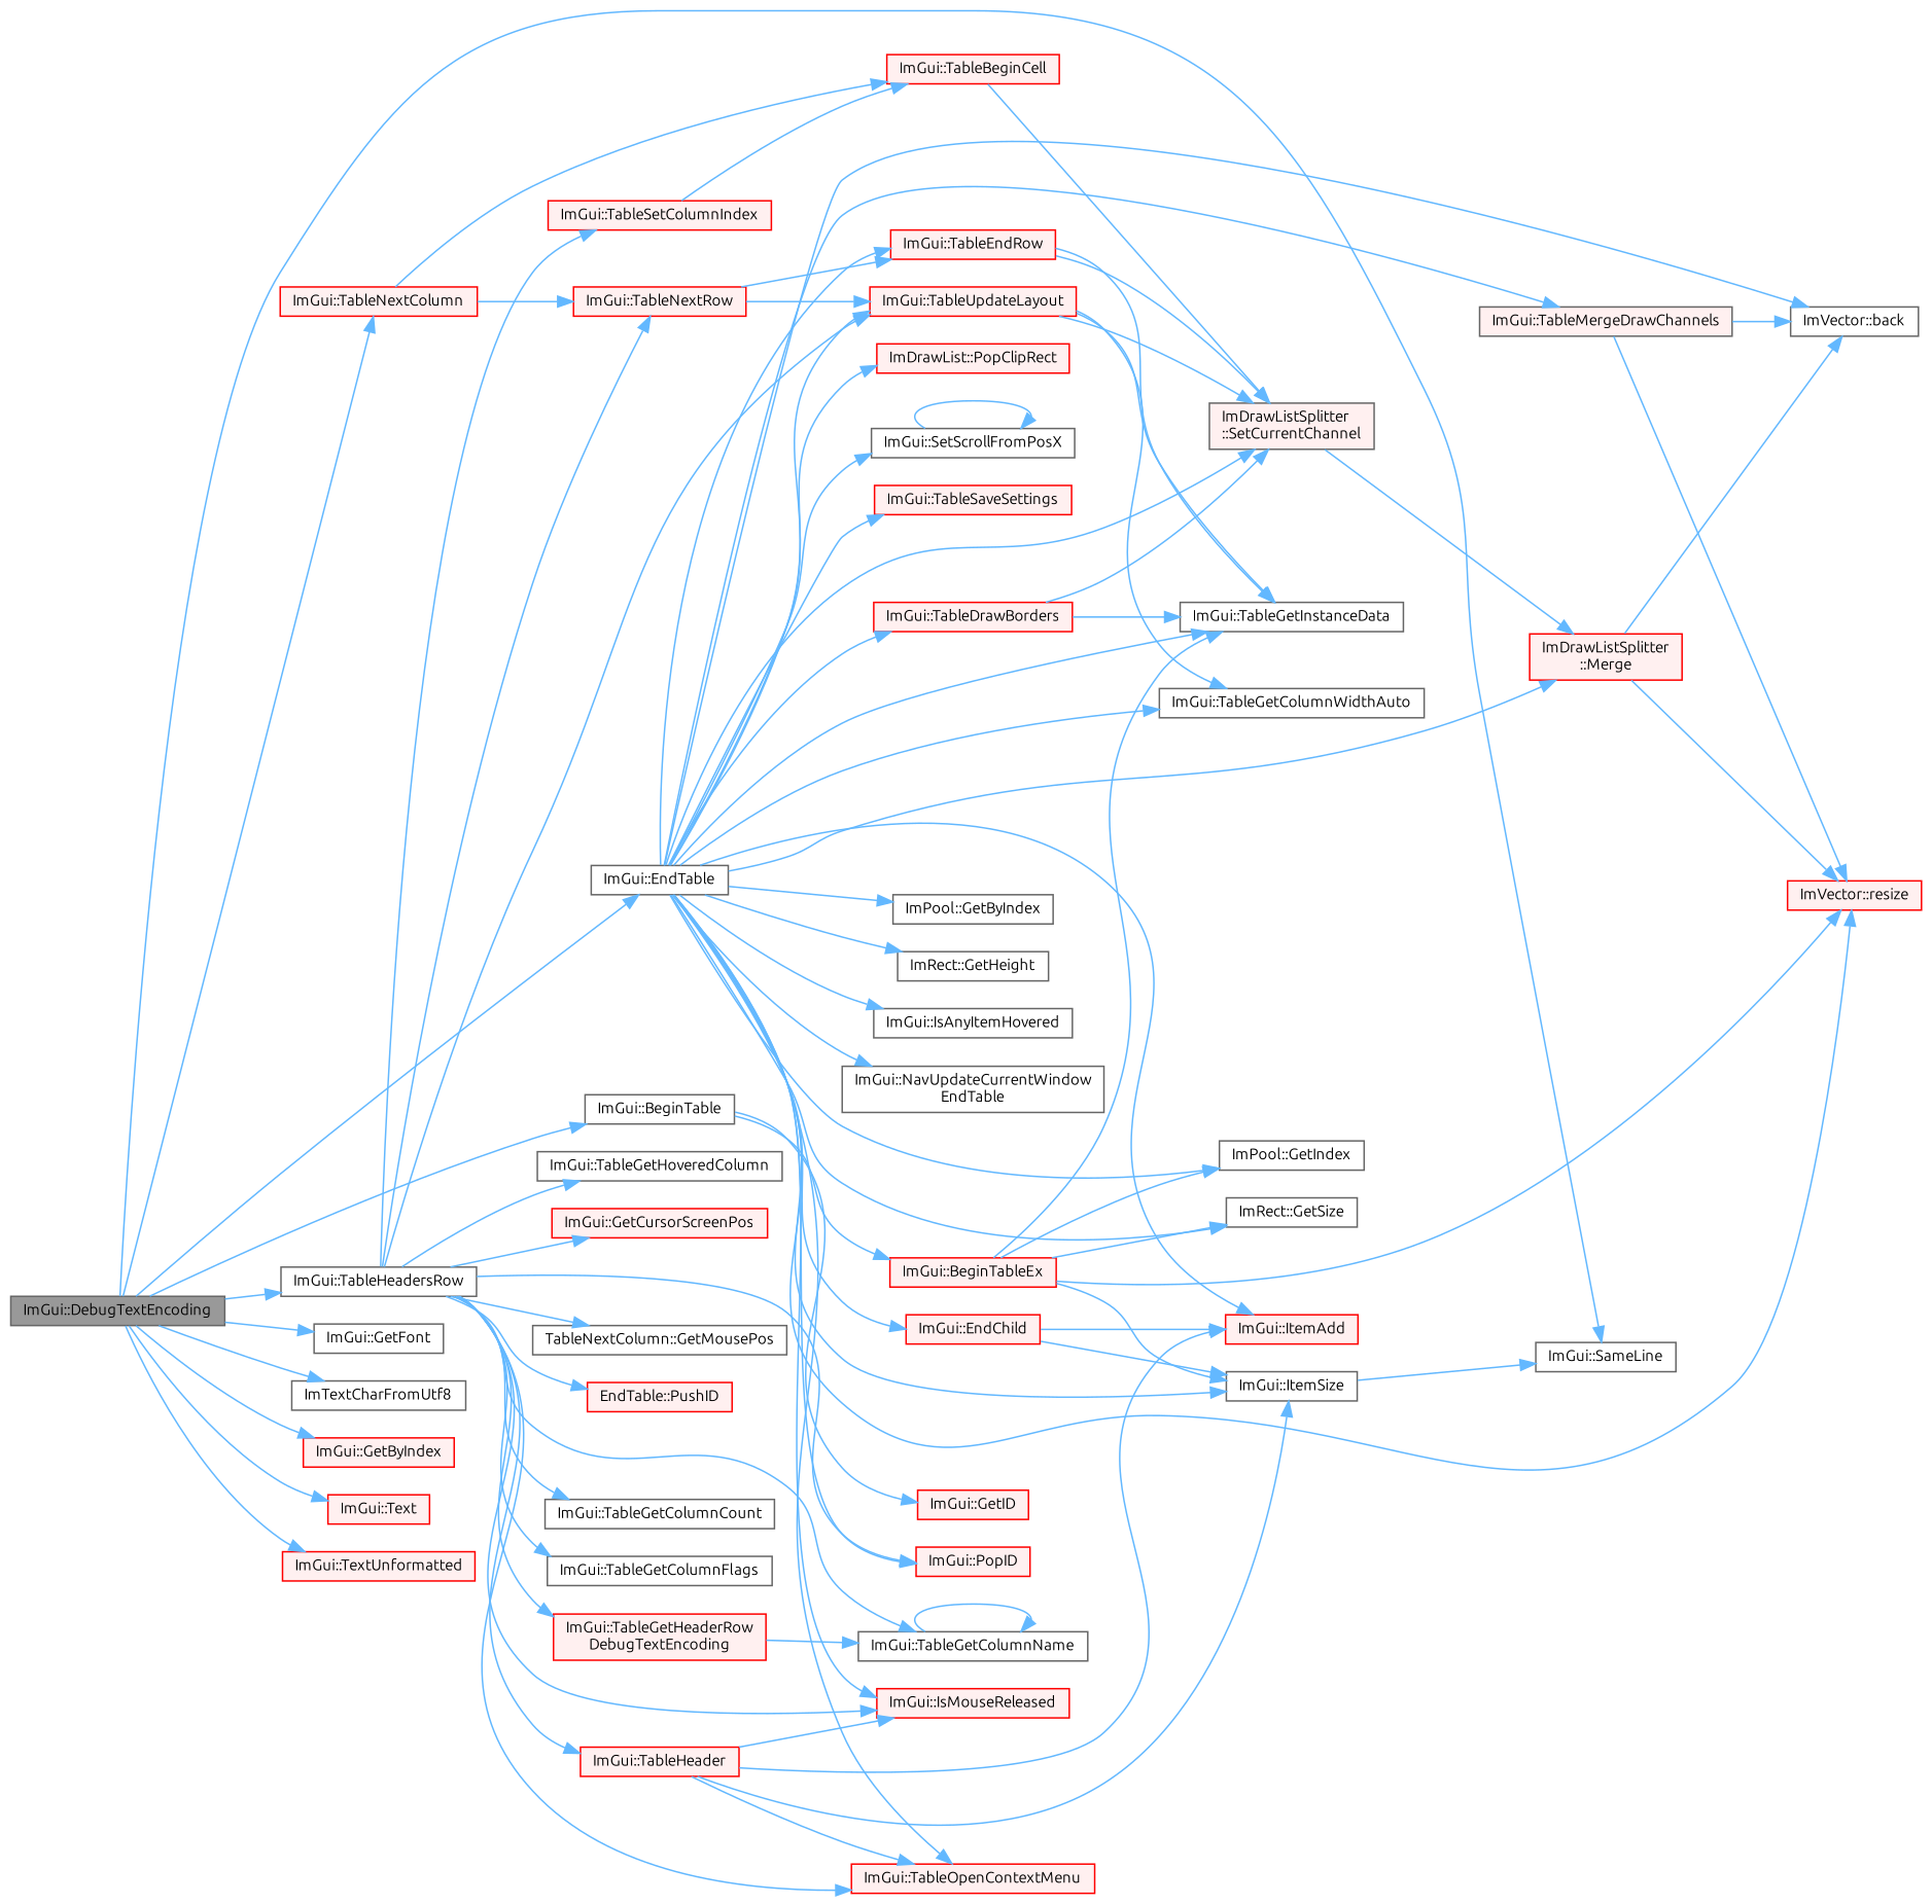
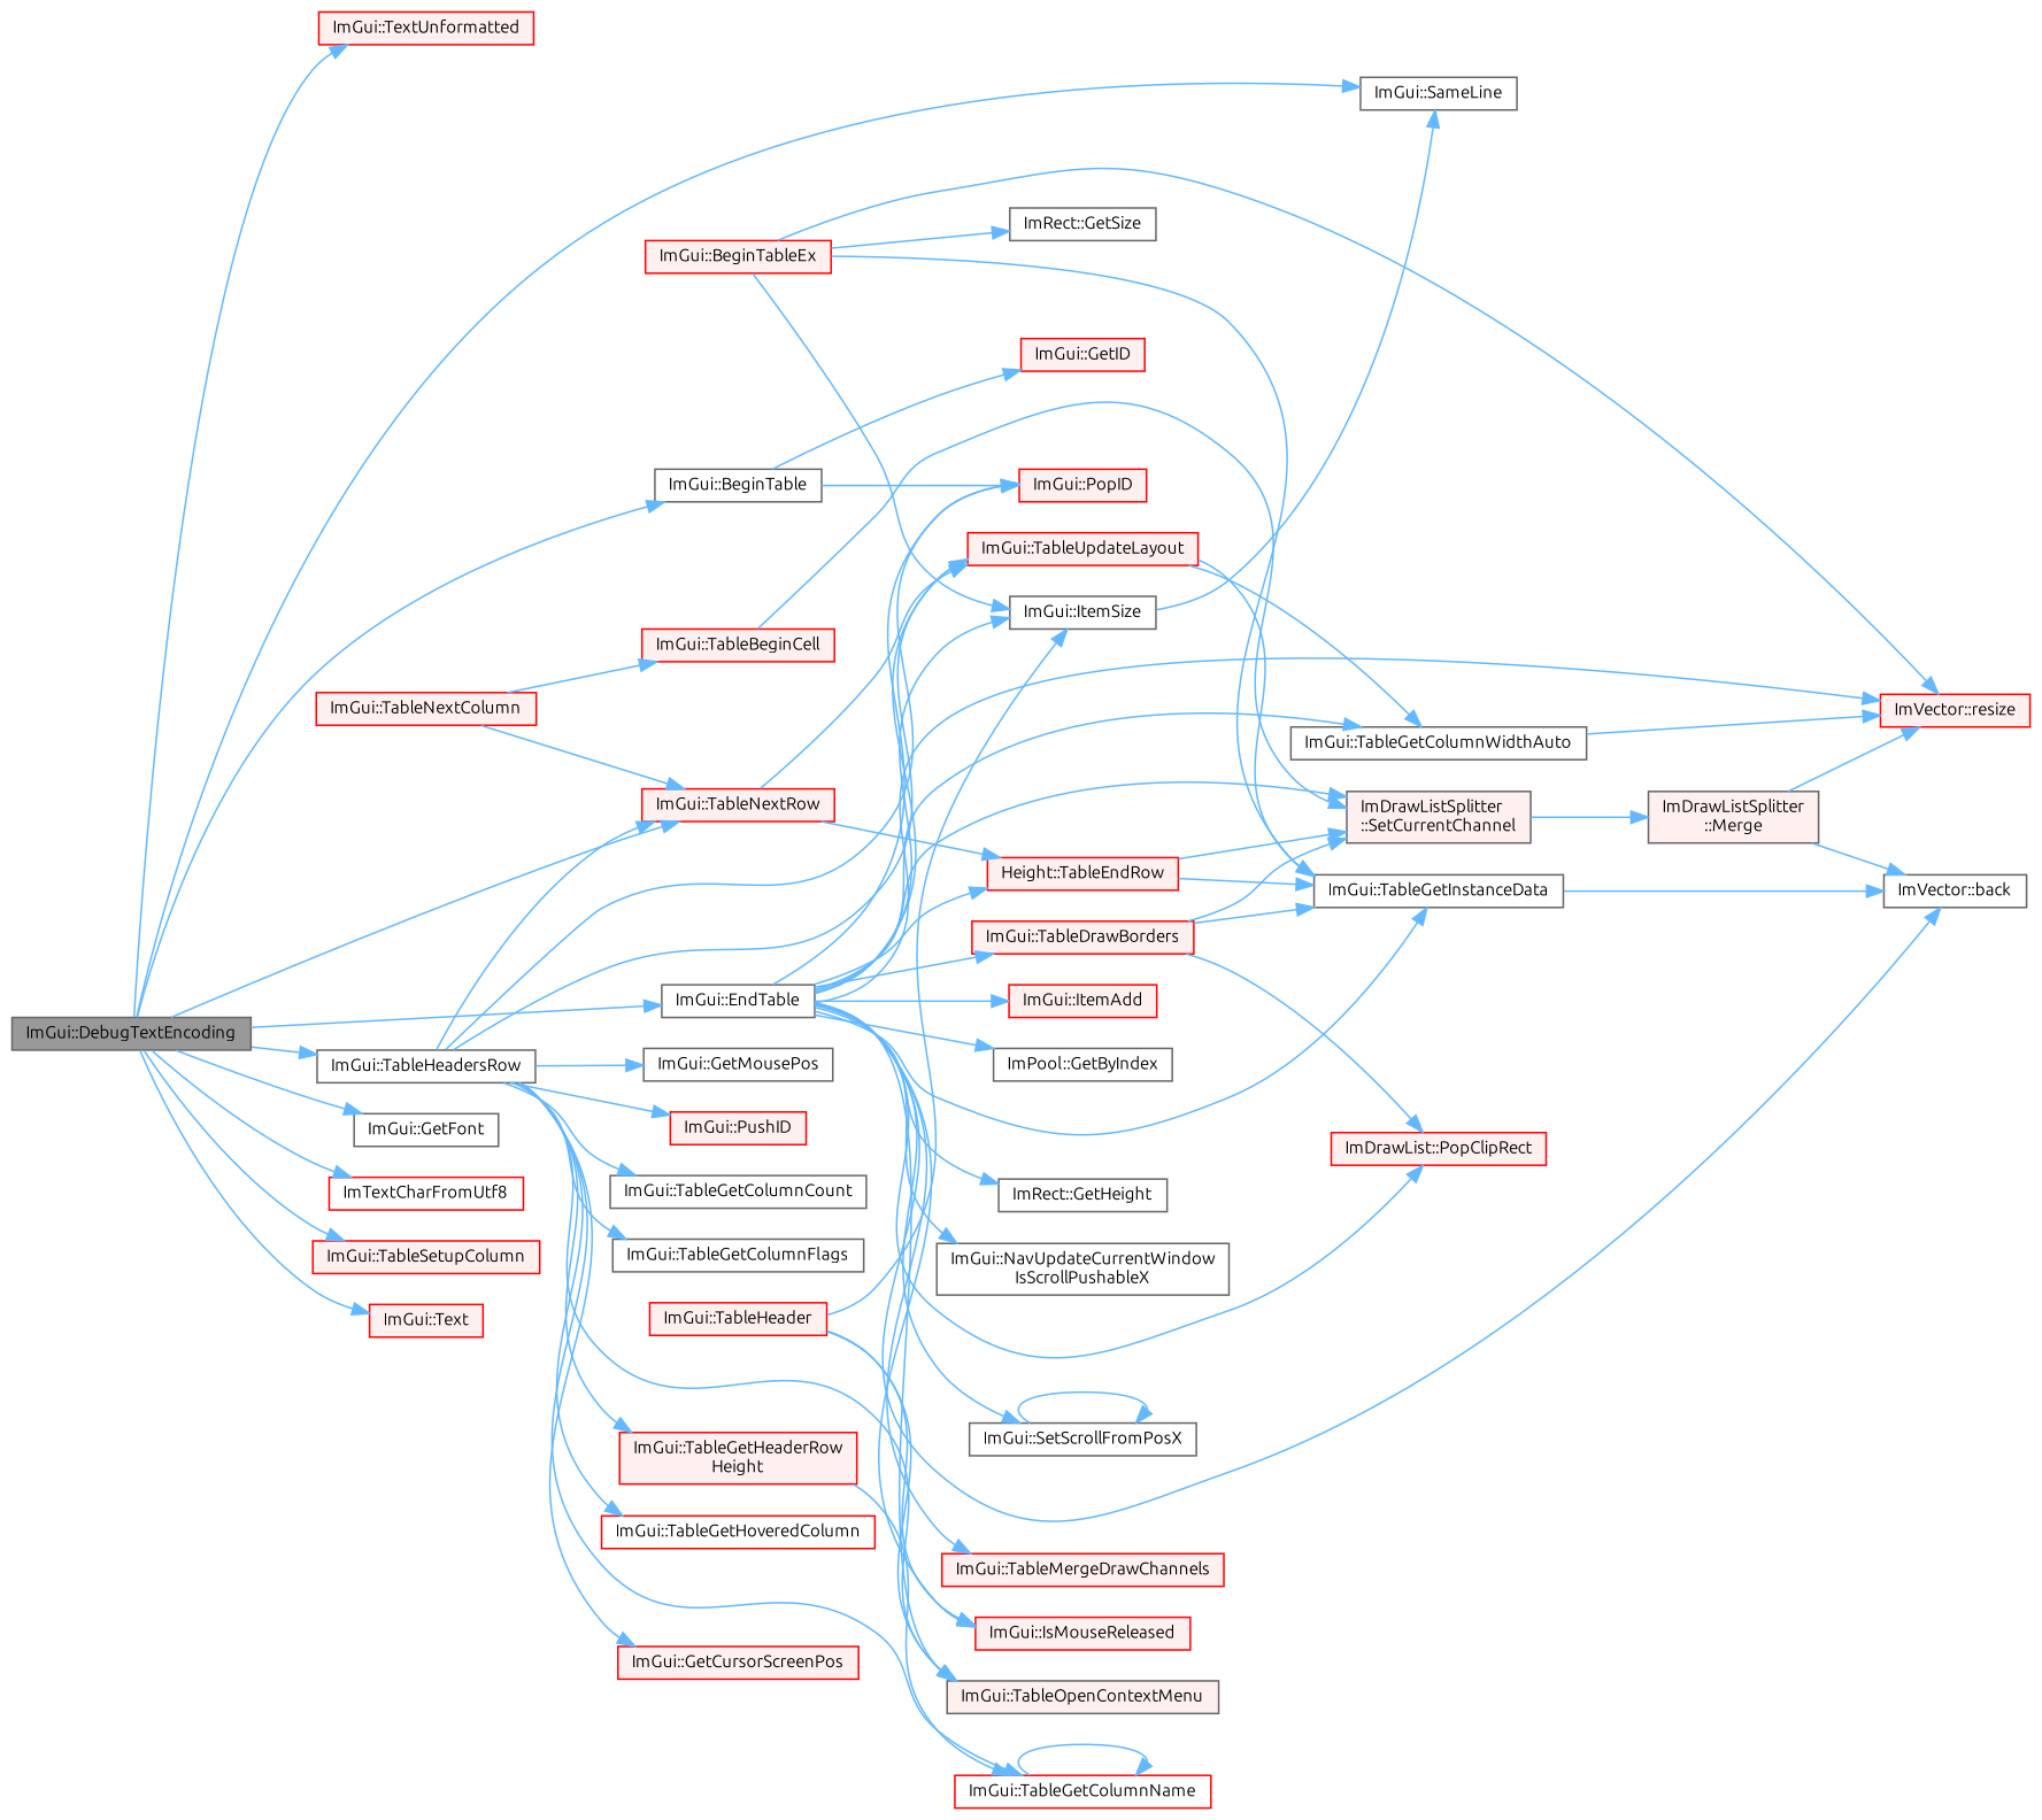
  digraph {
    fontname=Ubuntu
    rankdir=LR
    node [color=red fillcolor="#FFF0F0" fontname=Ubuntu fontsize=10 shape=box style=filled]
    edge [color=steelblue1 fontname=Ubuntu fontsize=10 labelfontname=Helvetica labelfontsize=10 style=solid]
    n1 [color=gray40 fillcolor=grey60 fontcolor=black height=0.2 label="ImGui::DebugTextEncoding" width=0.4]
    n2 [color=grey40 fillcolor=white height=0.2 label="ImGui::BeginTable" width=0.4]
    n3 [color=grey40 fillcolor=white height=0.2 label="ImGui::SameLine" width=0.4]
    n4 [color=grey40 fillcolor=white height=0.2 label="ImGui::EndTable" width=0.4]
    n5 [color=grey40 fillcolor=white height=0.2 label="ImGui::GetFont" width=0.4]
-   n6 [color=grey40 fillcolor=white height=0.2 label=ImTextCharFromUtf8 width=0.4]
+   n6 [fillcolor=white height=0.2 label=ImTextCharFromUtf8 width=0.4]
    n7 [color=grey40 fillcolor=white height=0.2 label="ImGui::TableHeadersRow" width=0.4]
    n8 [height=0.2 label="ImGui::TableNextColumn" width=0.4]
-   n9 [height=0.2 label="ImGui::GetByIndex" width=0.4]
+   n9 [height=0.2 label="ImGui::TableSetupColumn" width=0.4]
    n10 [height=0.2 label="ImGui::Text" width=0.4]
    n11 [height=0.2 label="ImGui::TextUnformatted" width=0.4]
    n12 [height=0.2 label="ImGui::BeginTableEx" width=0.4]
    n13 [height=0.2 label="ImGui::GetID" width=0.4]
-   n14 [color=grey40 fillcolor=white height=0.2 label="ImPool::GetIndex" width=0.4]
    n15 [color=grey40 fillcolor=white height=0.2 label="ImRect::GetSize" width=0.4]
    n16 [color=grey40 fillcolor=white height=0.2 label="ImGui::ItemSize" width=0.4]
    n17 [height=0.2 label="ImVector::resize" width=0.4]
    n18 [color=grey40 fillcolor=white height=0.2 label="ImGui::TableGetInstanceData" width=0.4]
    n19 [color=grey40 fillcolor=white height=0.2 label="ImVector::back" width=0.4]
-   n20 [height=0.2 label="ImGui::EndChild" width=0.4]
    n21 [height=0.2 label="ImGui::ItemAdd" width=0.4]
    n22 [color=grey40 fillcolor=white height=0.2 label="ImPool::GetByIndex" width=0.4]
    n23 [color=grey40 fillcolor=white height=0.2 label="ImRect::GetHeight" width=0.4]
-   n24 [color=grey40 fillcolor=white height=0.2 label="ImGui::IsAnyItemHovered" width=0.4]
    n25 [height=0.2 label="ImGui::IsMouseReleased" width=0.4]
-   n26 [height=0.2 label="ImDrawListSplitter\l::Merge" width=0.4]
+   n26 [color=grey40 height=0.2 label="ImDrawListSplitter\l::Merge" width=0.4]
    n27 [color=grey40 height=0.2 label="ImDrawListSplitter\l::SetCurrentChannel" width=0.4]
-   n28 [color=grey40 fillcolor=white height=0.2 label="ImGui::NavUpdateCurrentWindow\lEndTable" width=0.4]
+   n28 [color=grey40 fillcolor=white height=0.2 label="ImGui::NavUpdateCurrentWindow\lIsScrollPushableX" width=0.4]
    n29 [height=0.2 label="ImDrawList::PopClipRect" width=0.4]
    n30 [height=0.2 label="ImGui::PopID" width=0.4]
    n31 [color=grey40 fillcolor=white height=0.2 label="ImGui::SetScrollFromPosX" width=0.4]
    n32 [height=0.2 label="ImGui::TableDrawBorders" width=0.4]
-   n33 [height=0.2 label="ImGui::TableEndRow" width=0.4]
+   n33 [height=0.2 label="Height::TableEndRow" width=0.4]
    n34 [color=grey40 fillcolor=white height=0.2 label="ImGui::TableGetColumnWidthAuto" width=0.4]
-   n35 [color=grey40 height=0.2 label="ImGui::TableMergeDrawChannels" width=0.4]
-   n36 [height=0.2 label="ImGui::TableOpenContextMenu" width=0.4]
-   n37 [height=0.2 label="ImGui::TableSaveSettings" width=0.4]
+   n35 [height=0.2 label="ImGui::TableMergeDrawChannels" width=0.4]
+   n36 [color=grey40 height=0.2 label="ImGui::TableOpenContextMenu" width=0.4]
    n38 [height=0.2 label="ImGui::TableUpdateLayout" width=0.4]
    n39 [height=0.2 label="ImGui::GetCursorScreenPos" width=0.4]
-   n40 [color=grey40 fillcolor=white height=0.2 label="TableNextColumn::GetMousePos" width=0.4]
-   n41 [height=0.2 label="EndTable::PushID" width=0.4]
+   n40 [color=grey40 fillcolor=white height=0.2 label="ImGui::GetMousePos" width=0.4]
+   n41 [height=0.2 label="ImGui::PushID" width=0.4]
    n42 [color=grey40 fillcolor=white height=0.2 label="ImGui::TableGetColumnCount" width=0.4]
    n43 [color=grey40 fillcolor=white height=0.2 label="ImGui::TableGetColumnFlags" width=0.4]
-   n44 [color=grey40 fillcolor=white height=0.2 label="ImGui::TableGetColumnName" width=0.4]
-   n45 [height=0.2 label="ImGui::TableGetHeaderRow\lDebugTextEncoding" width=0.4]
-   n46 [color=grey40 fillcolor=white height=0.2 label="ImGui::TableGetHoveredColumn" width=0.4]
+   n44 [fillcolor=white height=0.2 label="ImGui::TableGetColumnName" width=0.4]
+   n45 [height=0.2 label="ImGui::TableGetHeaderRow\lHeight" width=0.4]
+   n46 [fillcolor=white height=0.2 label="ImGui::TableGetHoveredColumn" width=0.4]
    n47 [height=0.2 label="ImGui::TableHeader" width=0.4]
    n48 [height=0.2 label="ImGui::TableNextRow" width=0.4]
-   n49 [height=0.2 label="ImGui::TableSetColumnIndex" width=0.4]
    n50 [height=0.2 label="ImGui::TableBeginCell" width=0.4]
    n1 -> n2
    n1 -> n3
    n1 -> n4
    n1 -> n5
    n1 -> n6
    n1 -> n7
-   n1 -> n8
+   n1 -> n48
    n1 -> n9
    n1 -> n10
    n1 -> n11
-   n2 -> n12
+   n2 -> n30
    n2 -> n13
-   n4 -> n14
-   n4 -> n15
    n4 -> n16
    n4 -> n17
    n4 -> n18
    n4 -> n19
-   n4 -> n20
    n4 -> n21
    n4 -> n22
    n4 -> n23
-   n4 -> n24
    n4 -> n25
-   n4 -> n26
    n4 -> n27
    n4 -> n28
    n4 -> n29
    n4 -> n30
    n4 -> n31
    n4 -> n32
    n4 -> n33
    n4 -> n34
    n4 -> n35
    n4 -> n36
-   n4 -> n37
    n4 -> n38
-   n7 -> n25
    n7 -> n30
    n7 -> n36
    n7 -> n38
    n7 -> n39
    n7 -> n40
    n7 -> n41
    n7 -> n42
    n7 -> n43
    n7 -> n44
    n7 -> n45
    n7 -> n46
-   n7 -> n47
    n7 -> n48
-   n7 -> n49
    n8 -> n48
    n8 -> n50
-   n12 -> n14
    n12 -> n15
    n12 -> n16
    n12 -> n17
    n12 -> n18
    n16 -> n3
-   n20 -> n16
-   n20 -> n21
    n26 -> n17
    n26 -> n19
    n27 -> n26
    n31 -> n31
    n32 -> n18
    n32 -> n27
+   n32 -> n29
    n33 -> n18
    n33 -> n27
-   n35 -> n17
-   n35 -> n19
+   n34 -> n17
+   n18 -> n19
    n38 -> n18
-   n38 -> n27
    n38 -> n34
    n44 -> n44
    n45 -> n44
    n47 -> n16
-   n47 -> n21
    n47 -> n25
    n47 -> n36
    n48 -> n33
    n48 -> n38
-   n49 -> n50
    n50 -> n27
  }
